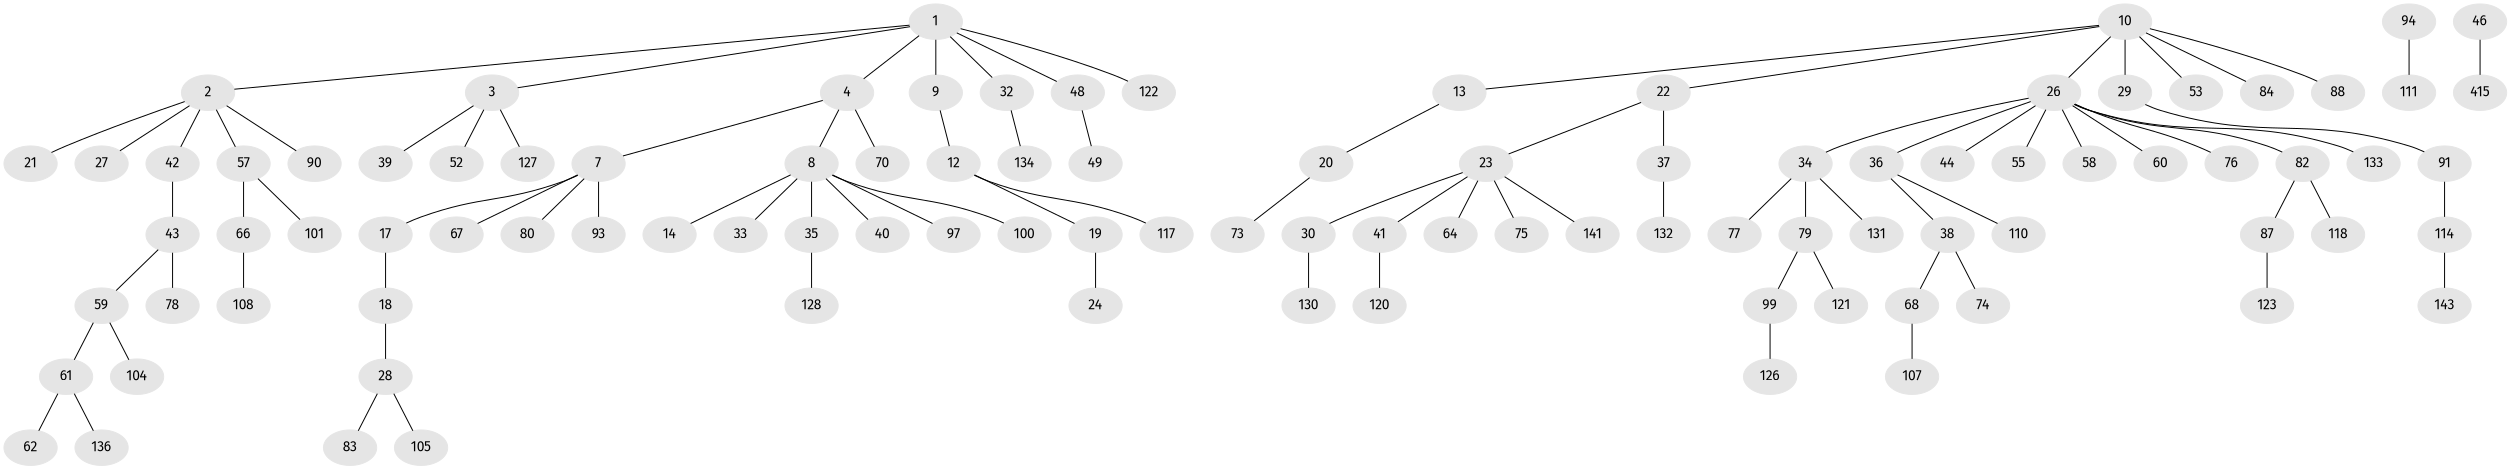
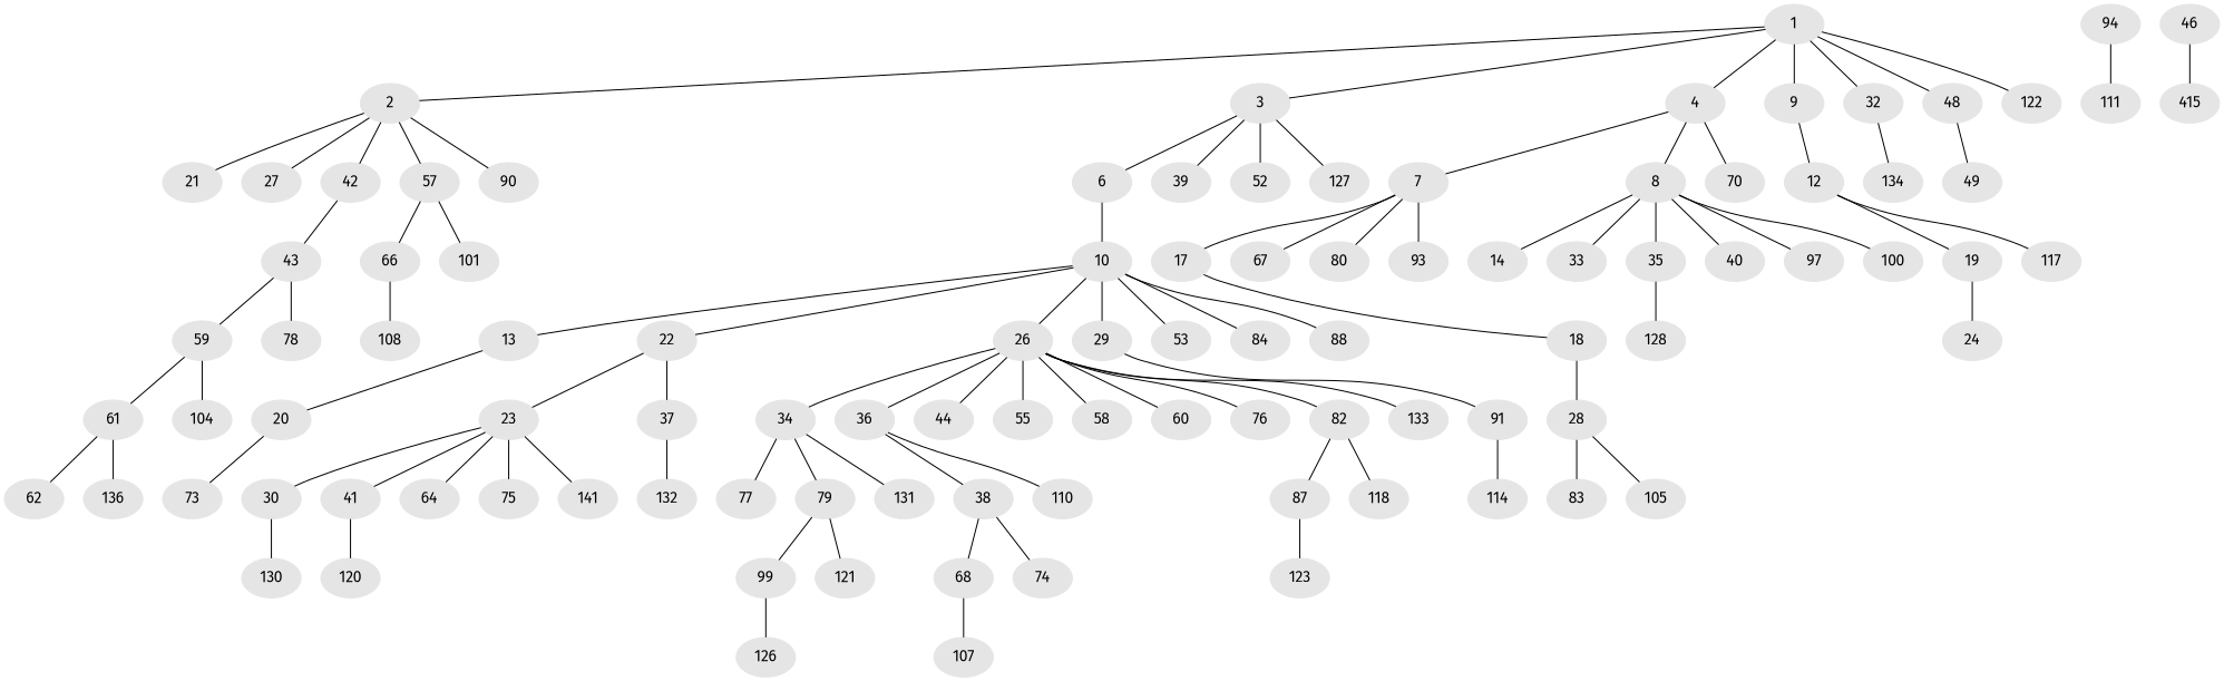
  graph {
    fontname="Fira Sans"
    node [color=gray90 fontname="Fira Sans" style=filled]
    edge [fontname="Fira Sans"]
    1 [super="+112"]
    2 [super="+25"]
    3 [super="+5"]
    4 [super="+103"]
    9
    32
    48 [super="+116"]
    122
    21 [super="+63"]
    27
    42
    57 [super="+138"]
    90
+   6
    39
    52 [super="+69"]
    127 [super="+137"]
    7 [super="+51"]
    8 [super="+11"]
    70
    12 [super="+109"]
    134
    49
    43
    66 [super="+74"]
    101
    10 [super="+16"]
    17
    67 [super="+96"]
    80
    93 [super="+135"]
    14 [super="+72"]
    33 [super="+119"]
    35 [super="+85"]
    40
    97 [super="+139"]
    100 [super="+124"]
    13 [super="+15"]
    22
    26 [super="+31"]
    29
    53
    84 [super="+102"]
    88
    18 [super="+56"]
    128
    19 [super="+45"]
    117
    20 [super="+65"]
    23 [super="+54"]
    37 [super="+140"]
    34 [super="+98"]
    36 [super="+47"]
    44
    55
    58 [super="+106"]
    60
    76
    82 [super="+125"]
    133
    91
    24
    73
    94
    111
    28 [super="+89"]
    n67 [label=415]
    46
    83
    105
    30 [super="+50"]
    41
    64
    75 [super="+81"]
    141
    132
    130
    120
    77
    79 [super="+95"]
    131
    38 [super="+86"]
    110
    87
    118
    114 [super="+142"]
    99
    121
    68 [super="+113"]
    n90 [label=74 super="+92"]
    107
    59 [super="+129"]
    78
    61
    104
    108
    62
    136
    126
    123
-   143
    1 -- 2
    1 -- 3
    1 -- 4
    1 -- 9
    1 -- 32
    1 -- 48
    1 -- 122
    2 -- 21
    2 -- 27
    2 -- 42
    2 -- 57
    2 -- 90
+   3 -- 6
    3 -- 39
    3 -- 52
    3 -- 127
    4 -- 7
    4 -- 8
    4 -- 70
    9 -- 12
    32 -- 134
    48 -- 49
    42 -- 43
    57 -- 66
    57 -- 101
+   6 -- 10
    7 -- 17
    7 -- 67
    7 -- 80
    7 -- 93
    8 -- 14
    8 -- 33
    8 -- 35
    8 -- 40
    8 -- 97
    8 -- 100
    12 -- 19
    12 -- 117
    43 -- 59
    43 -- 78
    66 -- 108
    10 -- 13
    10 -- 22
    10 -- 26
    10 -- 29
    10 -- 53
    10 -- 84
    10 -- 88
    17 -- 18
    35 -- 128
    13 -- 20
    22 -- 23
    22 -- 37
    26 -- 34
    26 -- 36
    26 -- 44
    26 -- 55
    26 -- 58
    26 -- 60
    26 -- 76
    26 -- 82
    26 -- 133
    29 -- 91
    18 -- 28
    19 -- 24
    20 -- 73
    23 -- 30
    23 -- 41
    23 -- 64
    23 -- 75
    23 -- 141
    37 -- 132
    34 -- 77
    34 -- 79
    34 -- 131
    36 -- 38
    36 -- 110
    82 -- 87
    82 -- 118
    91 -- 114
    94 -- 111
    28 -- 83
    28 -- 105
    46 -- n67
    30 -- 130
    41 -- 120
    79 -- 99
    79 -- 121
    38 -- 68
    38 -- n90
    87 -- 123
-   114 -- 143
    99 -- 126
    68 -- 107
    59 -- 61
    59 -- 104
    61 -- 62
    61 -- 136
  }
